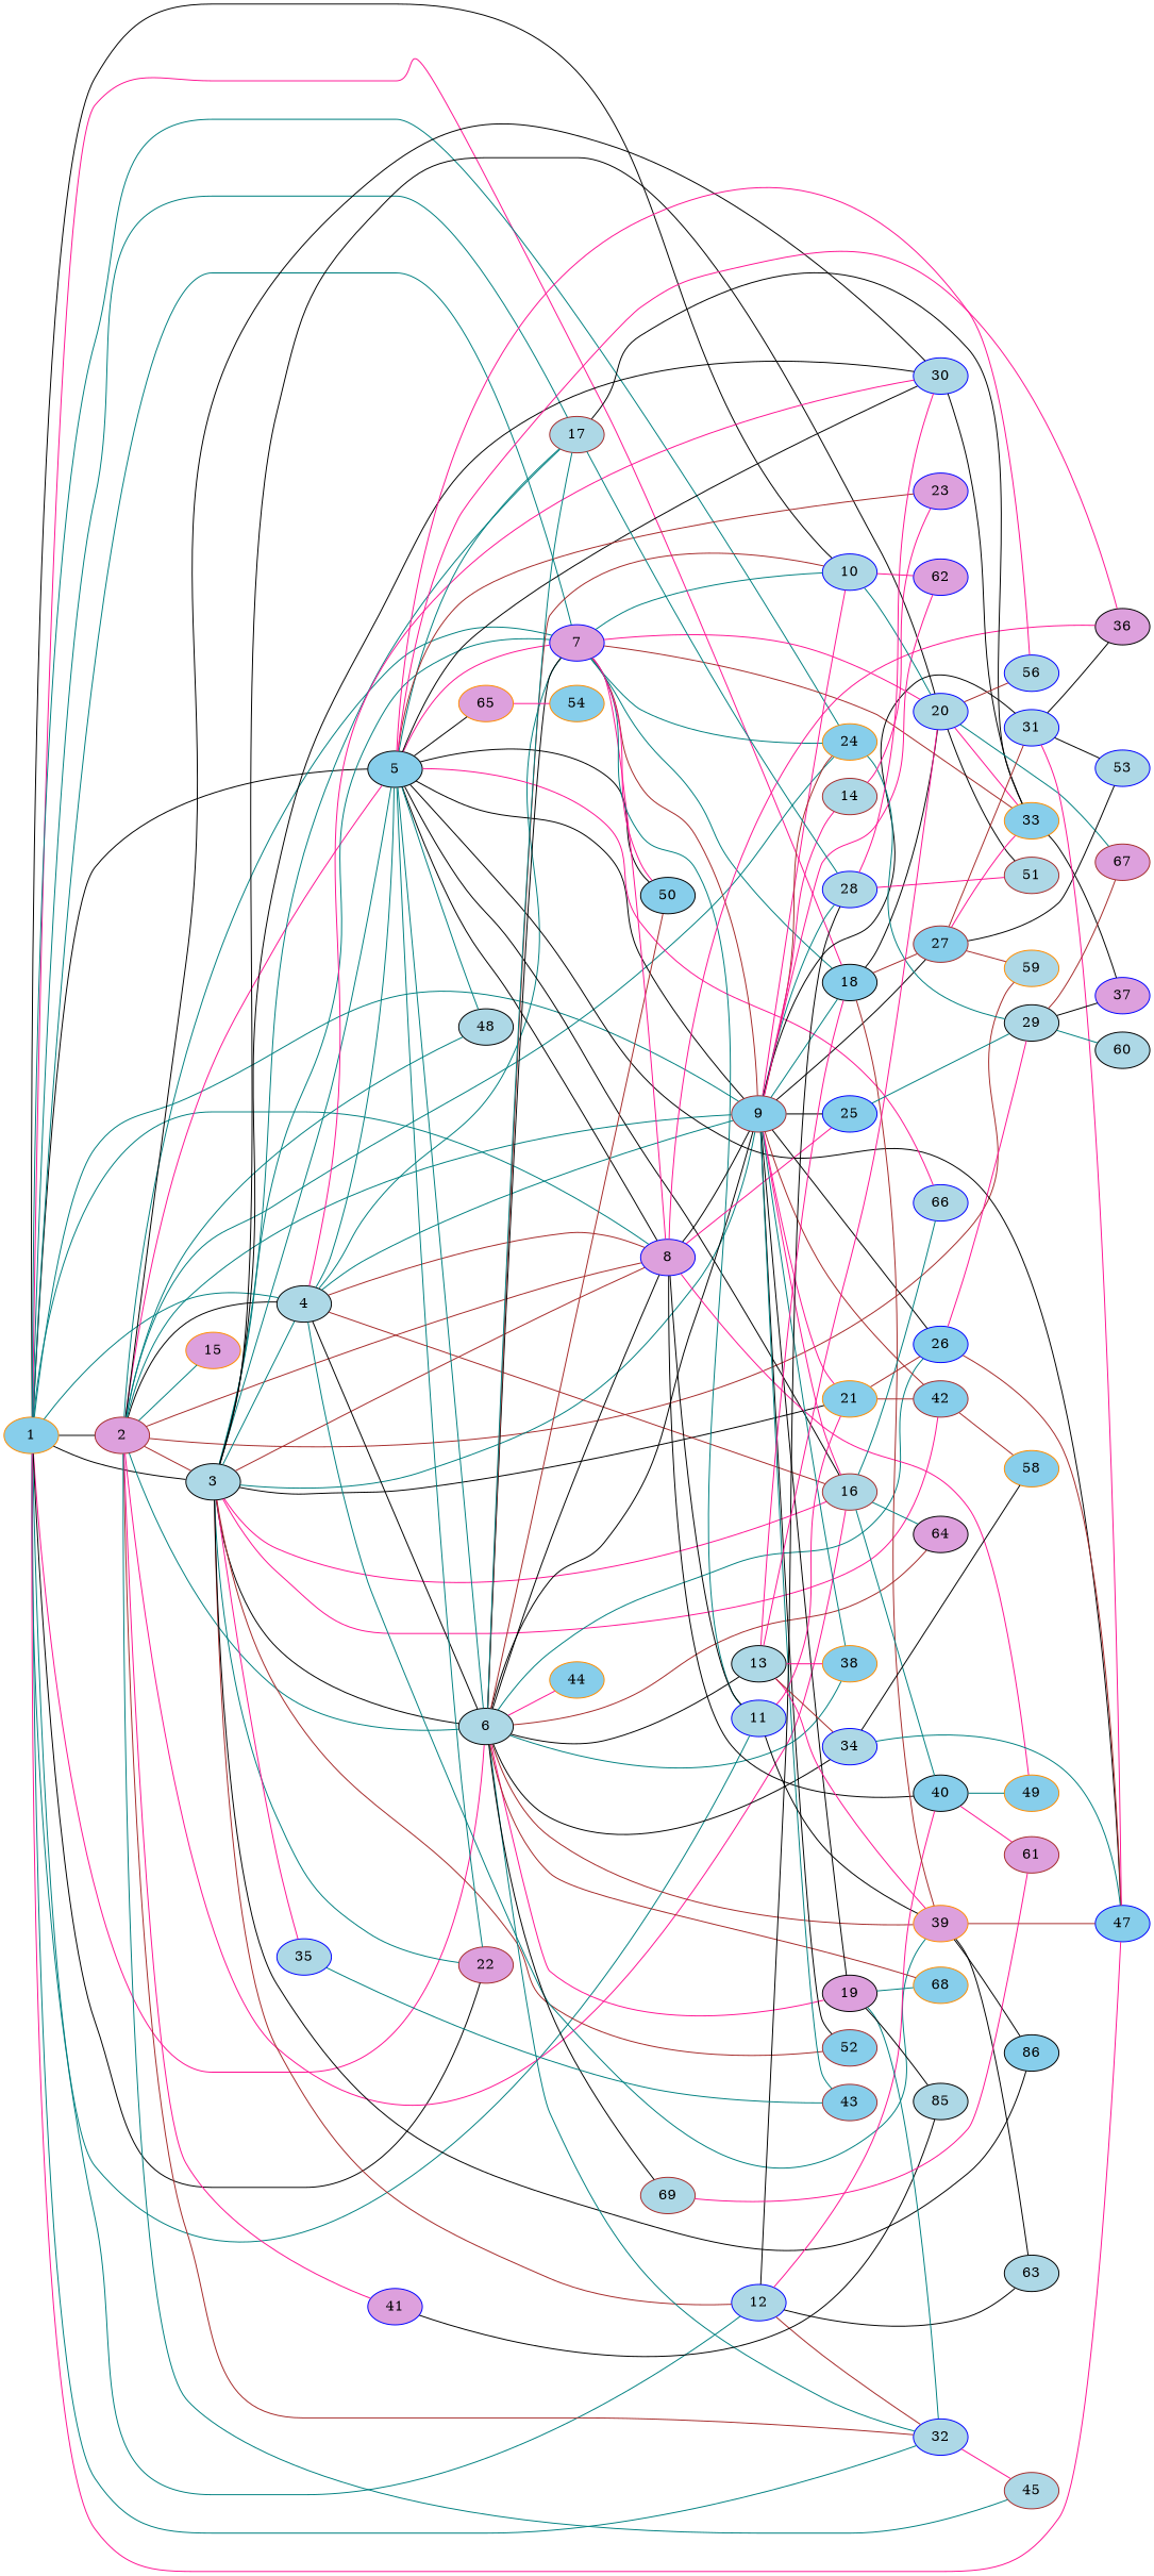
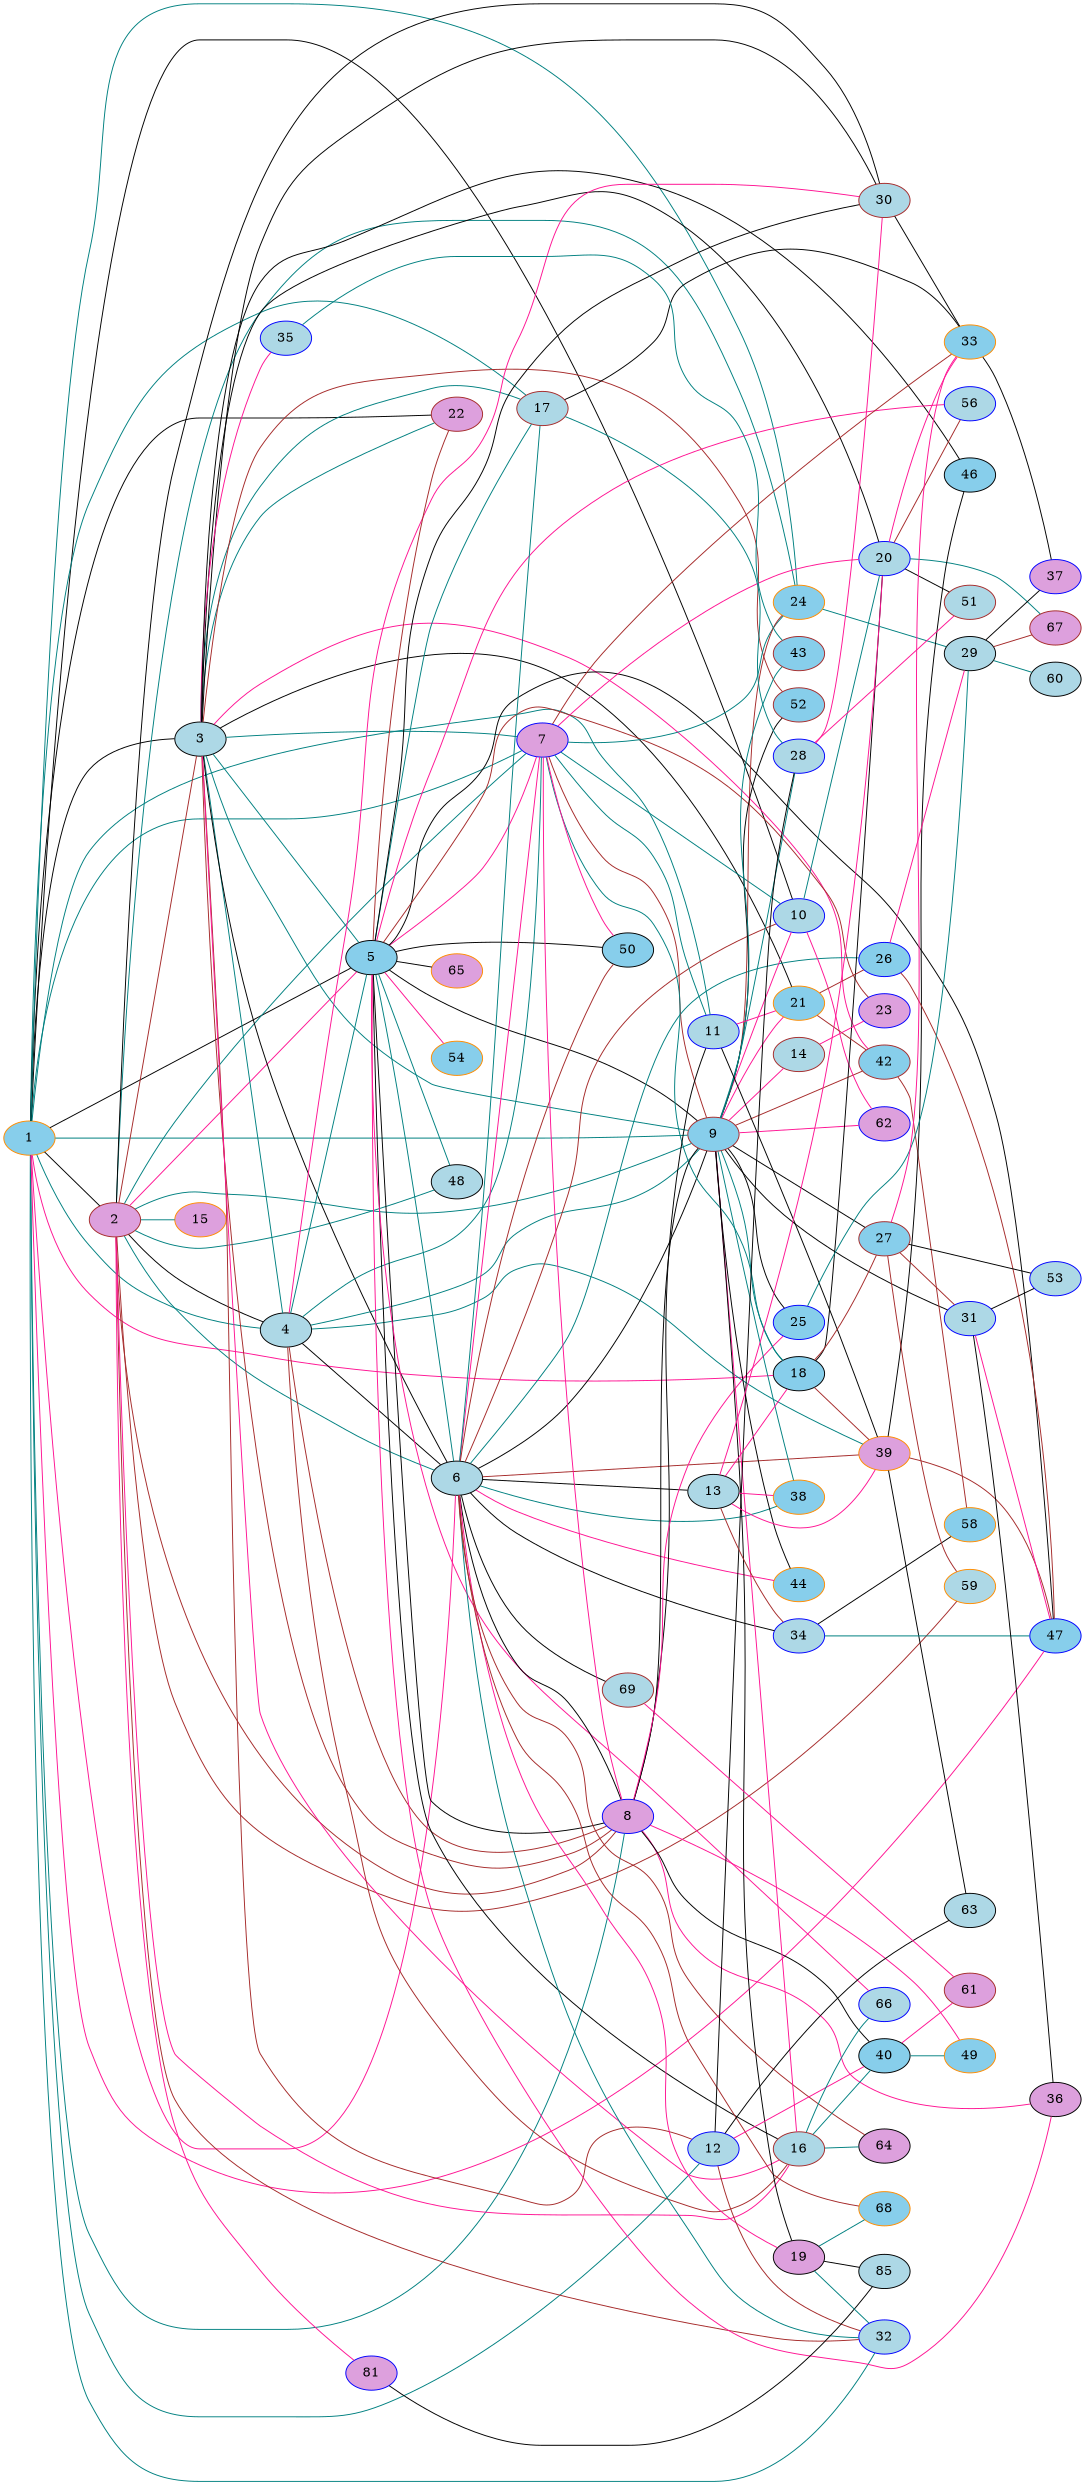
  graph {
    rankdir=LR
    node [color=blue fillcolor=lightblue style=filled]
    edge [color=teal weight=1.0]
    1 [color=darkorange fillcolor=skyblue]
    2 [color=brown fillcolor=plum]
    3 [color=black]
    4 [color=black]
    5 [color=black fillcolor=skyblue]
    6 [color=black]
    7 [fillcolor=plum]
    8 [fillcolor=plum]
    9 [color=brown fillcolor=skyblue]
    10
    11
    12
    17 [color=brown]
    18 [color=black fillcolor=skyblue]
    22 [color=brown fillcolor=plum]
    24 [color=darkorange fillcolor=skyblue]
    32
    47 [fillcolor=skyblue]
    15 [color=darkorange fillcolor=plum]
    16 [color=brown]
-   30
-   41 [fillcolor=plum]
-   45 [color=brown]
+   30 [color=brown]
+   41 [fillcolor=plum label=81]
    48 [color=black]
    59 [color=darkorange]
    20
    21 [color=darkorange fillcolor=skyblue]
    35
    42 [color=brown fillcolor=skyblue]
-   46 [color=black fillcolor=skyblue label=86]
+   46 [color=black fillcolor=skyblue]
    52 [color=brown fillcolor=skyblue]
    39 [color=darkorange fillcolor=plum]
    23 [fillcolor=plum]
    36 [color=black fillcolor=plum]
    50 [color=black fillcolor=skyblue]
    54 [color=darkorange fillcolor=skyblue]
    56
    65 [color=darkorange fillcolor=plum]
    66
    13 [color=black]
    19 [color=black fillcolor=plum]
    26 [fillcolor=skyblue]
    34
    38 [color=darkorange fillcolor=skyblue]
    44 [color=darkorange fillcolor=skyblue]
    64 [color=black fillcolor=plum]
    68 [color=darkorange fillcolor=skyblue]
    69 [color=brown]
    33 [color=darkorange fillcolor=skyblue]
    25 [fillcolor=skyblue]
    40 [color=black fillcolor=skyblue]
    49 [color=darkorange fillcolor=skyblue]
    14 [color=brown]
    27 [color=brown fillcolor=skyblue]
    28
    31
    43 [color=brown fillcolor=skyblue]
    62 [fillcolor=plum]
    63 [color=black]
    29 [color=black]
    n61 [color=black label=85]
    51 [color=brown]
    67 [color=brown fillcolor=plum]
    58 [color=darkorange fillcolor=skyblue]
    61 [color=brown fillcolor=plum]
    37 [fillcolor=plum]
    53
    60 [color=black]
    1 -- 2 [color=black weight=3.0]
    1 -- 3 [color=black weight=10.0]
    1 -- 4 [weight=3.0]
    1 -- 5 [color=black weight=3.0]
    1 -- 6 [color=deeppink weight=2.0]
    1 -- 7 [weight=2.0]
    1 -- 8 [weight=3.0]
    1 -- 9 [weight=3.0]
    1 -- 10 [color=black]
    1 -- 11
    1 -- 12
    1 -- 17 [weight=2.0]
    1 -- 18 [color=deeppink]
    1 -- 22 [color=black]
    1 -- 24
    1 -- 32
    1 -- 47 [color=deeppink weight=5.0]
    2 -- 3 [color=brown]
    2 -- 4 [color=black]
    2 -- 5 [color=deeppink]
    2 -- 6 [weight=2.0]
    2 -- 7
    2 -- 8 [color=brown]
    2 -- 9
    2 -- 24
    2 -- 32 [color=brown]
    2 -- 15
    2 -- 16 [color=deeppink]
    2 -- 30 [color=black]
    2 -- 41 [color=deeppink]
-   2 -- 45
    2 -- 48
    2 -- 59 [color=brown]
    3 -- 4
    3 -- 5
    3 -- 6 [color=black]
    3 -- 7 [weight=4.0]
    3 -- 8 [color=brown]
    3 -- 9 [weight=3.0]
    3 -- 12 [color=brown weight=2.0]
    3 -- 17
    3 -- 22
    3 -- 16 [color=deeppink]
    3 -- 30 [color=black]
    3 -- 20 [color=black]
    3 -- 21 [color=black]
    3 -- 35 [color=deeppink]
    3 -- 42 [color=deeppink]
    3 -- 46 [color=black]
    3 -- 52 [color=brown]
    4 -- 5
    4 -- 6 [color=black weight=2.0]
    4 -- 7
    4 -- 8 [color=brown]
    4 -- 9 [weight=2.0]
    4 -- 16 [color=brown weight=5.0]
    4 -- 30 [color=deeppink]
    4 -- 39
    5 -- 6
    5 -- 7 [color=deeppink]
    5 -- 8 [color=black]
    5 -- 9 [color=black]
    5 -- 17
-   5 -- 22
+   5 -- 22 [color=brown]
    5 -- 47 [color=black]
    5 -- 16 [color=black]
    5 -- 30 [color=black]
    5 -- 48
    5 -- 23 [color=brown]
    5 -- 36 [color=deeppink]
    5 -- 50 [color=black]
-   65 -- 54 [color=deeppink]
+   5 -- 54 [color=deeppink]
    5 -- 56 [color=deeppink]
    5 -- 65 [color=black]
    5 -- 66 [color=deeppink]
-   6 -- 7 [color=black weight=2.0]
+   6 -- 7 [color=deeppink weight=2.0]
    6 -- 8 [color=black]
    6 -- 9 [color=black]
    6 -- 10 [color=brown]
    6 -- 17
    6 -- 32
    6 -- 39 [color=brown]
    6 -- 50 [color=brown]
    6 -- 13 [color=black]
    6 -- 19 [color=deeppink]
    6 -- 26
    6 -- 34 [color=black weight=2.0]
    6 -- 38
    6 -- 44 [color=deeppink]
    6 -- 64 [color=brown]
    6 -- 68 [color=brown]
    6 -- 69 [color=black]
    7 -- 8 [color=deeppink]
    7 -- 9 [color=brown]
    7 -- 10
    7 -- 11
    7 -- 18
    7 -- 24 [weight=2.0]
    7 -- 20 [color=deeppink weight=6.0]
    7 -- 50 [color=deeppink]
    7 -- 33 [color=brown]
    8 -- 9 [color=black]
    8 -- 11 [color=black]
    8 -- 36 [color=deeppink]
    8 -- 25 [color=deeppink]
    8 -- 40 [color=black]
    8 -- 49 [color=deeppink]
    9 -- 10 [color=deeppink]
    9 -- 18
    9 -- 24 [color=brown]
    9 -- 16 [color=deeppink weight=2.0]
    9 -- 21 [color=deeppink]
    9 -- 42 [color=brown]
    9 -- 52 [color=black]
    9 -- 19 [color=black]
    9 -- 38
-   9 -- 26 [color=black]
+   9 -- 44 [color=black]
    9 -- 25 [color=black]
    9 -- 14 [color=deeppink]
    9 -- 27 [color=black]
    9 -- 28
    9 -- 31 [color=black]
    9 -- 43
    9 -- 62 [color=deeppink]
    10 -- 20
    10 -- 62 [color=deeppink]
    11 -- 21 [color=deeppink]
    11 -- 39 [color=black]
    12 -- 32 [color=brown]
    12 -- 40 [color=deeppink]
    12 -- 28 [color=black]
    12 -- 63 [color=black]
    17 -- 33 [color=black]
    17 -- 28
    18 -- 20 [color=black]
    18 -- 39 [color=brown]
    18 -- 27 [color=brown]
    24 -- 29
-   32 -- 45 [color=deeppink]
    16 -- 66
    16 -- 64
    16 -- 40
    30 -- 33 [color=black]
    41 -- n61 [color=black]
    20 -- 56 [color=brown]
    20 -- 33 [color=deeppink]
    20 -- 51 [color=black]
    20 -- 67
    21 -- 42 [color=brown weight=2.0]
    21 -- 26 [color=brown]
    35 -- 43
    42 -- 58 [color=brown]
    39 -- 47 [color=brown weight=2.0]
    39 -- 46 [color=black]
    39 -- 63 [color=black]
    13 -- 18 [color=deeppink]
    13 -- 20 [color=deeppink]
    13 -- 39 [color=deeppink]
    13 -- 34 [color=brown]
    13 -- 38 [color=deeppink]
    19 -- 32
    19 -- 68
    19 -- n61 [color=black]
    26 -- 47 [color=brown]
    26 -- 29 [color=deeppink]
    34 -- 47
    34 -- 58 [color=black]
    69 -- 61 [color=deeppink]
    33 -- 37 [color=black]
    25 -- 29
    40 -- 49 [weight=2.0]
    40 -- 61 [color=deeppink]
    14 -- 23 [color=deeppink]
    27 -- 59 [color=brown]
    27 -- 33 [color=deeppink]
    27 -- 31 [color=brown]
    27 -- 53 [color=black]
    28 -- 30 [color=deeppink]
    28 -- 51 [color=deeppink]
    31 -- 47 [color=deeppink]
    31 -- 36 [color=black]
    31 -- 53 [color=black]
    29 -- 67 [color=brown]
    29 -- 37 [color=black weight=2.0]
    29 -- 60
  }
